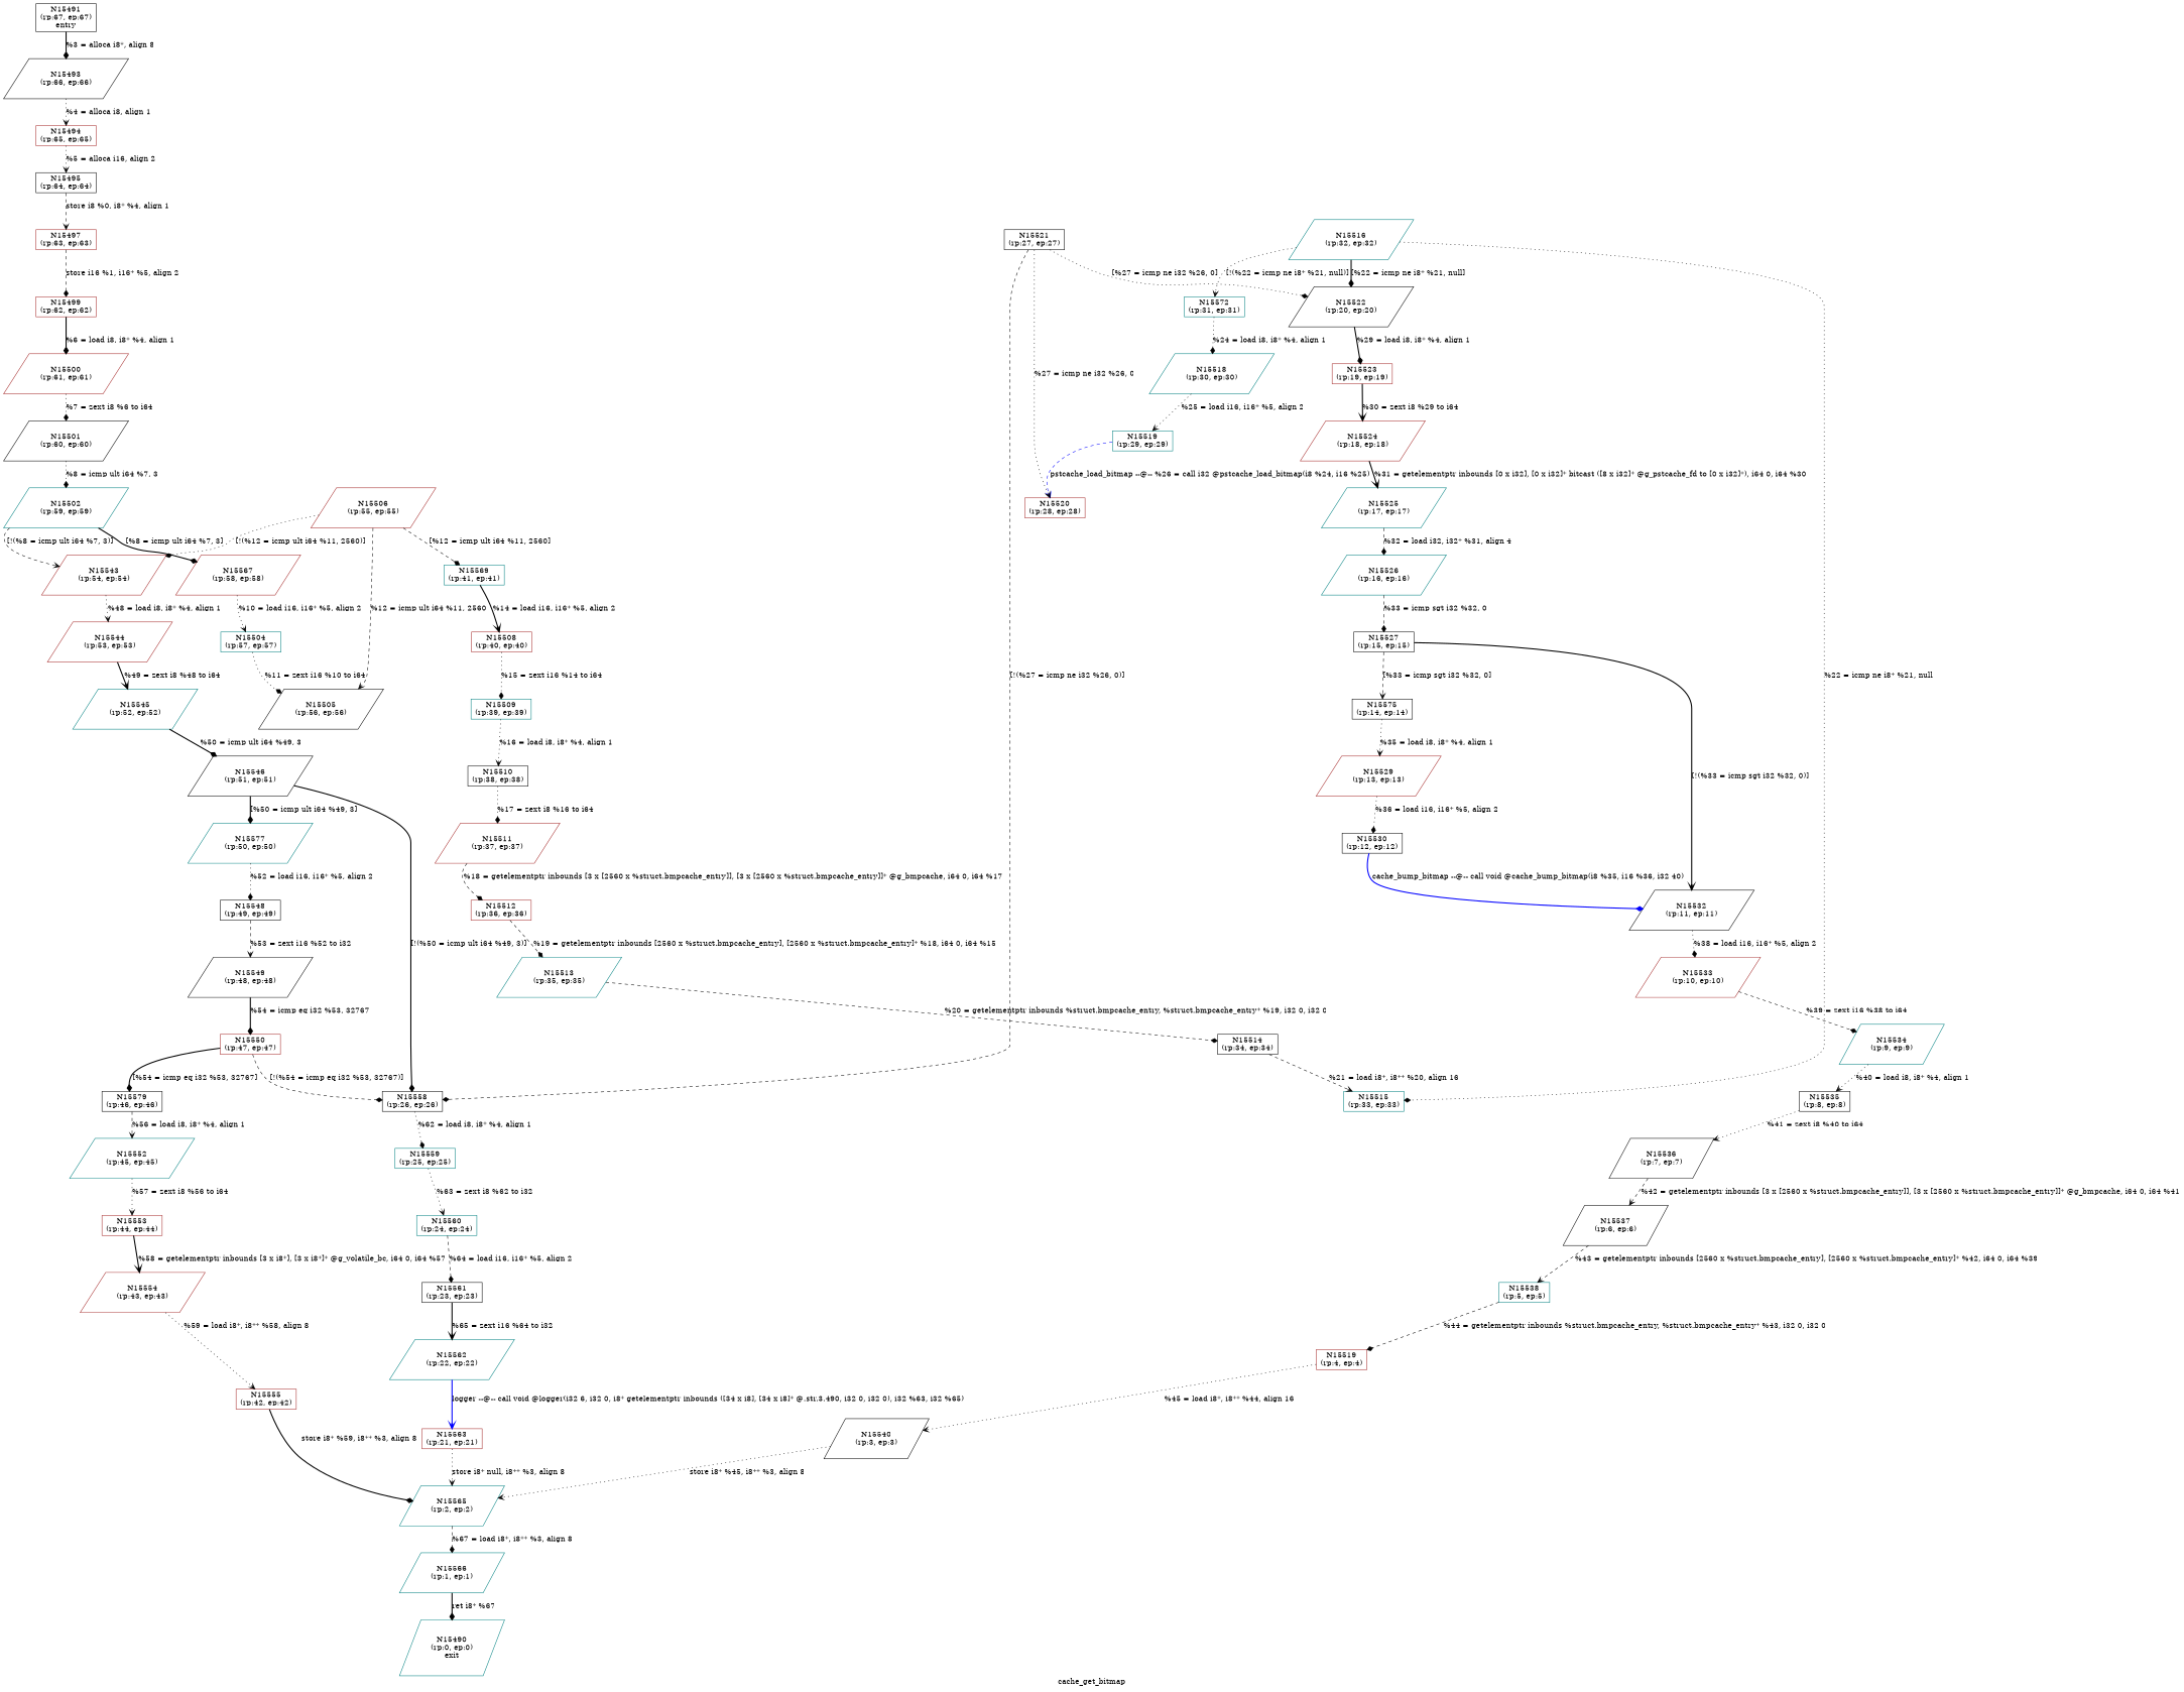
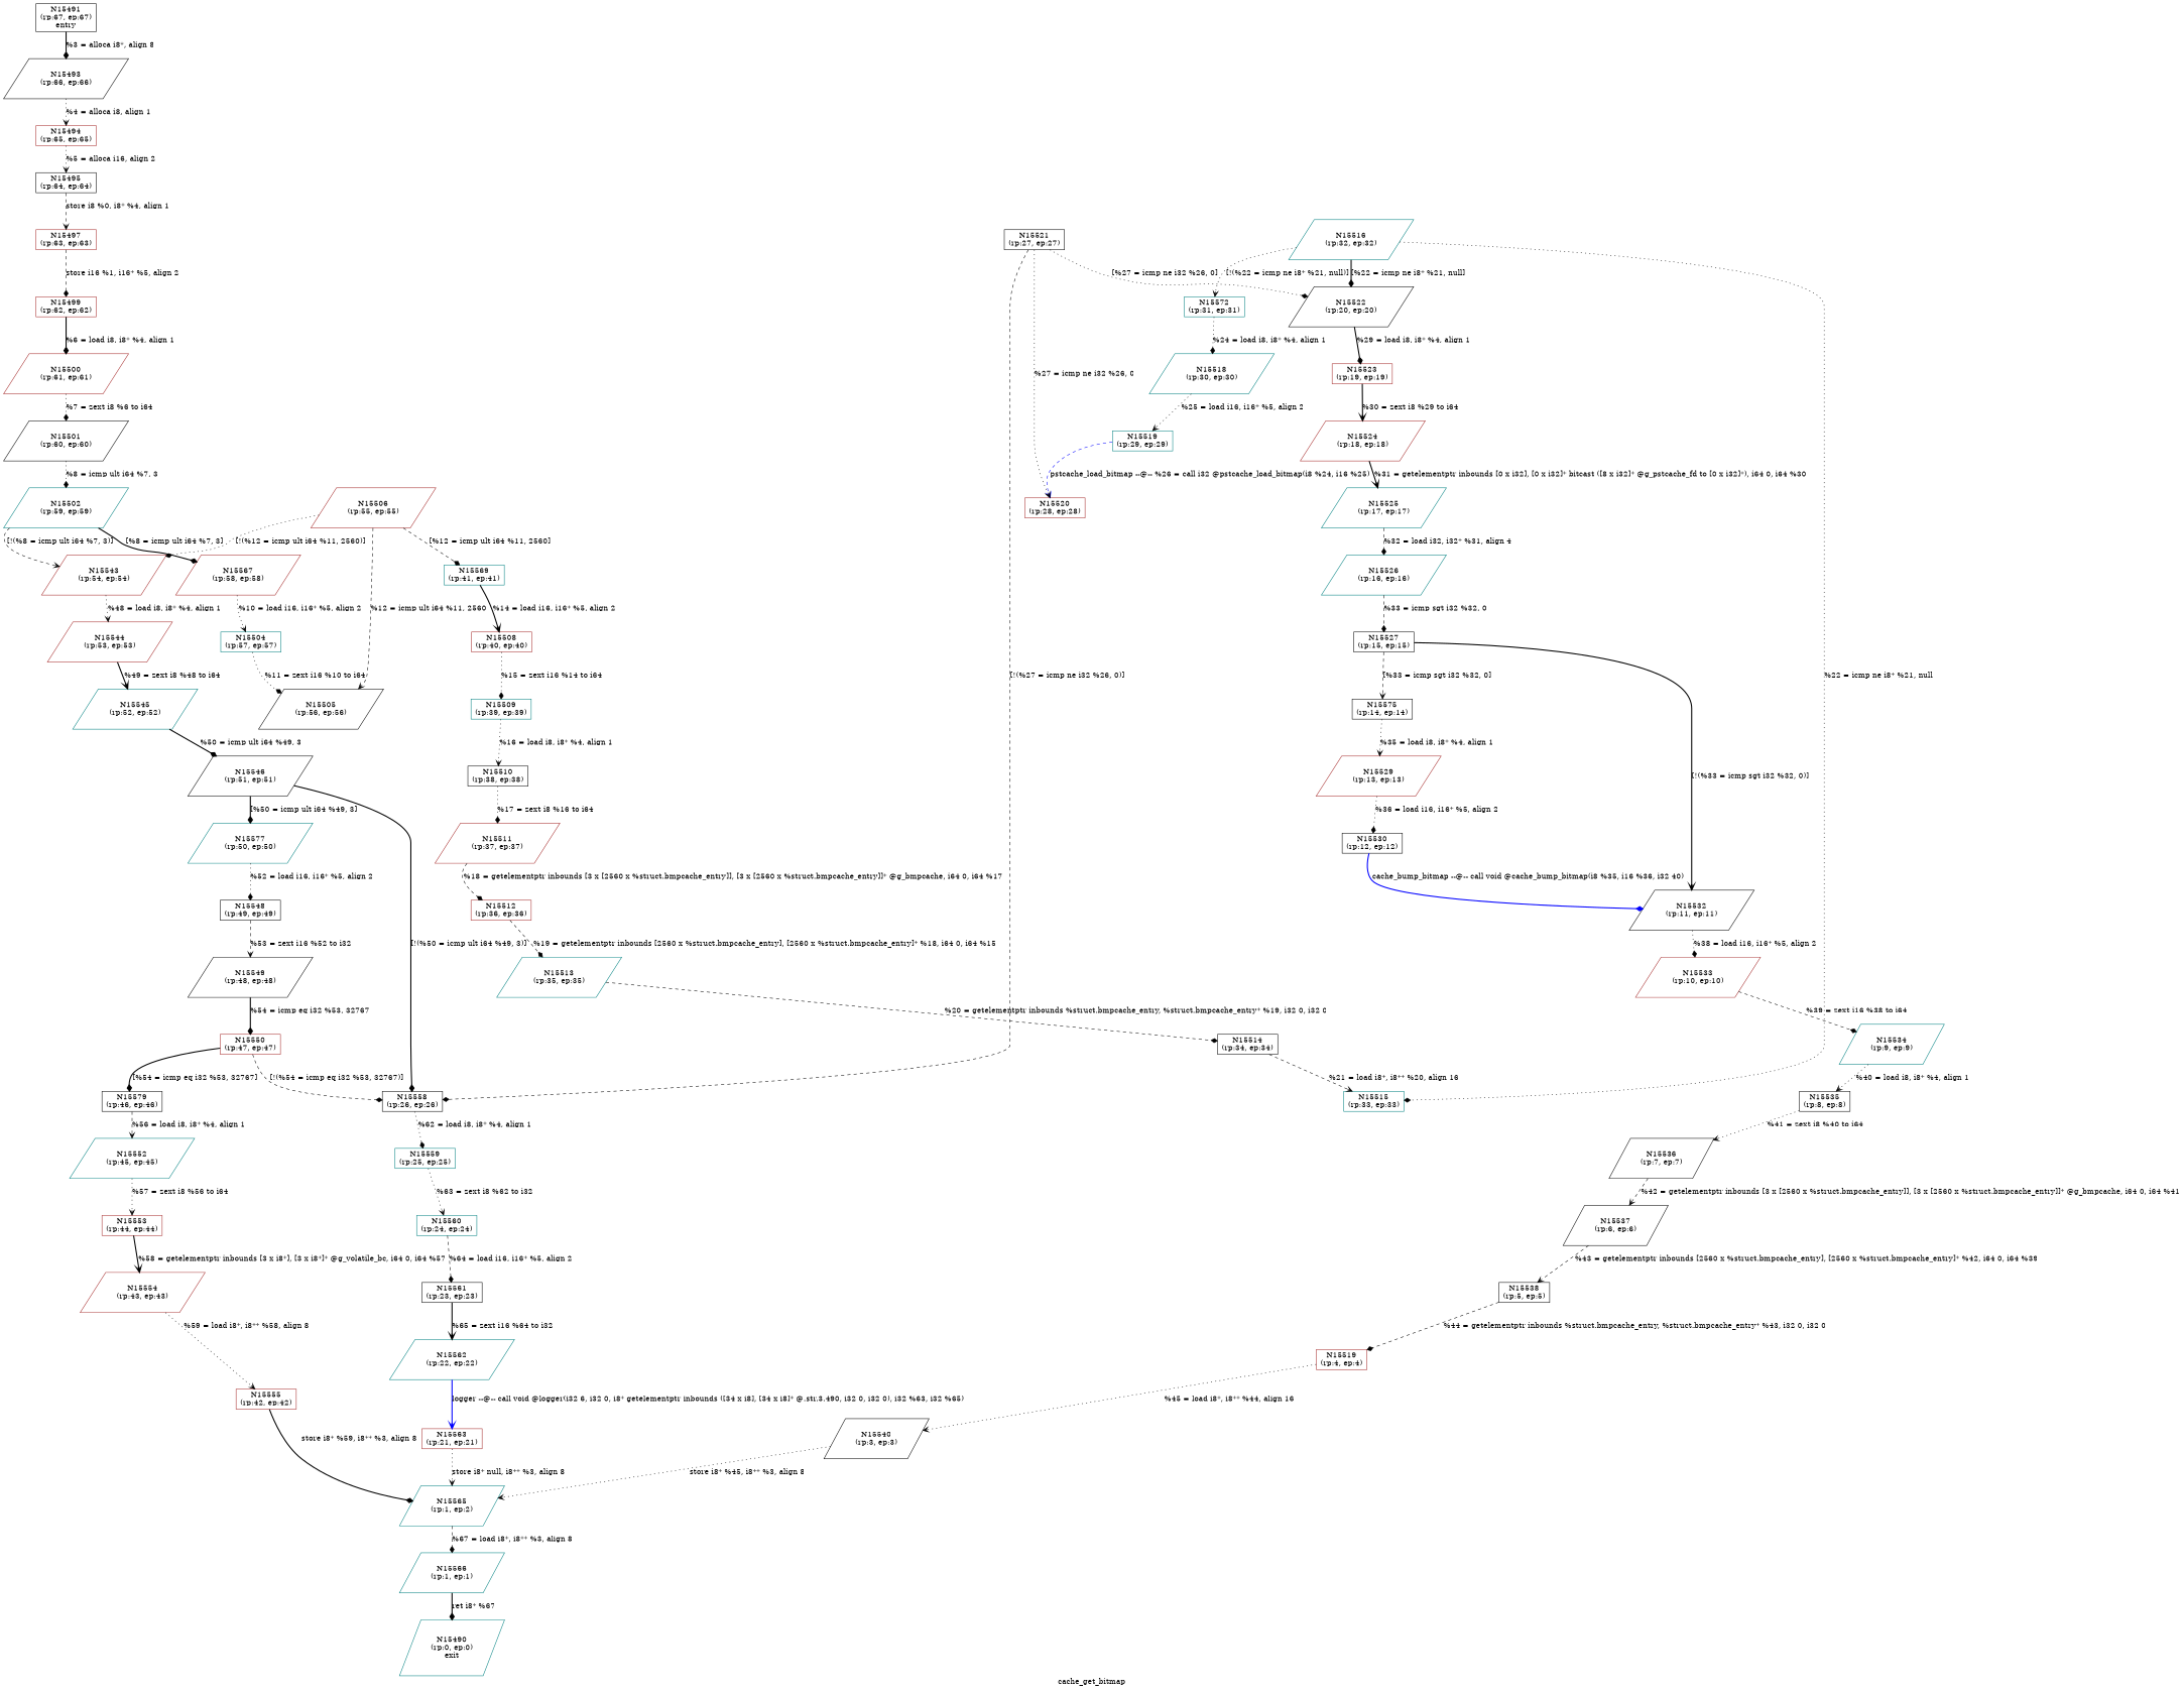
  digraph {
    label=cache_get_bitmap
    node [color=black shape=parallelogram]
    edge [arrowhead=diamond style=dotted]
    n1 [color=teal label="N15490\n(rp:0, ep:0)\nexit"]
    n2 [label="N15491\n(rp:67, ep:67)\nentry" shape=box]
    n3 [label="N15493\n(rp:66, ep:66)"]
    n4 [color=brown label="N15494\n(rp:65, ep:65)" shape=box]
    n5 [label="N15495\n(rp:64, ep:64)" shape=box]
    n6 [color=brown label="N15497\n(rp:63, ep:63)" shape=box]
    n7 [color=brown label="N15499\n(rp:62, ep:62)" shape=box]
    n8 [color=brown label="N15500\n(rp:61, ep:61)"]
    n9 [label="N15501\n(rp:60, ep:60)"]
    n10 [color=teal label="N15502\n(rp:59, ep:59)"]
    n11 [color=brown label="N15567\n(rp:58, ep:58)"]
    n12 [color=brown label="N15543\n(rp:54, ep:54)"]
    n13 [color=teal label="N15504\n(rp:57, ep:57)" shape=box]
    n14 [color=brown label="N15544\n(rp:53, ep:53)"]
    n15 [label="N15505\n(rp:56, ep:56)"]
    n16 [color=teal label="N15545\n(rp:52, ep:52)"]
    n17 [color=brown label="N15506\n(rp:55, ep:55)"]
    n18 [color=teal label="N15569\n(rp:41, ep:41)" shape=box]
    n19 [color=brown label="N15508\n(rp:40, ep:40)" shape=box]
    n20 [color=teal label="N15509\n(rp:39, ep:39)" shape=box]
    n21 [label="N15510\n(rp:38, ep:38)" shape=box]
    n22 [color=brown label="N15511\n(rp:37, ep:37)"]
    n23 [color=brown label="N15512\n(rp:36, ep:36)" shape=box]
    n24 [color=teal label="N15513\n(rp:35, ep:35)"]
    n25 [label="N15514\n(rp:34, ep:34)" shape=box]
    n26 [color=teal label="N15515\n(rp:33, ep:33)" shape=box]
    n27 [color=teal label="N15516\n(rp:32, ep:32)"]
    n28 [color=teal label="N15572\n(rp:31, ep:31)" shape=box]
    n29 [label="N15522\n(rp:20, ep:20)"]
    n30 [color=teal label="N15518\n(rp:30, ep:30)"]
    n31 [color=brown label="N15523\n(rp:19, ep:19)" shape=box]
    n32 [color=teal label="N15519\n(rp:29, ep:29)" shape=box]
    n33 [color=brown label="N15524\n(rp:18, ep:18)"]
    n34 [color=brown label="N15520\n(rp:28, ep:28)" shape=box]
    n35 [label="N15521\n(rp:27, ep:27)" shape=box]
    n36 [label="N15558\n(rp:26, ep:26)" shape=box]
    n37 [color=teal label="N15559\n(rp:25, ep:25)" shape=box]
    n38 [color=teal label="N15560\n(rp:24, ep:24)" shape=box]
    n39 [color=teal label="N15525\n(rp:17, ep:17)"]
    n40 [color=teal label="N15526\n(rp:16, ep:16)"]
    n41 [label="N15527\n(rp:15, ep:15)" shape=box]
    n42 [label="N15575\n(rp:14, ep:14)" shape=box]
    n43 [label="N15532\n(rp:11, ep:11)"]
    n44 [color=brown label="N15529\n(rp:13, ep:13)"]
    n45 [color=brown label="N15533\n(rp:10, ep:10)"]
    n46 [label="N15530\n(rp:12, ep:12)" shape=box]
    n47 [color=teal label="N15534\n(rp:9, ep:9)"]
    n48 [label="N15535\n(rp:8, ep:8)" shape=box]
    n49 [label="N15536\n(rp:7, ep:7)"]
    n50 [label="N15537\n(rp:6, ep:6)"]
-   n51 [color=teal label="N15538\n(rp:5, ep:5)" shape=box]
+   n51 [label="N15538\n(rp:5, ep:5)" shape=box]
    n52 [color=brown label="N15519\n(rp:4, ep:4)" shape=box]
    n53 [label="N15540\n(rp:3, ep:3)"]
-   n54 [color=teal label="N15565\n(rp:2, ep:2)"]
+   n54 [color=teal label="N15565\n(rp:1, ep:2)"]
    n55 [color=teal label="N15566\n(rp:1, ep:1)"]
    n56 [label="N15546\n(rp:51, ep:51)"]
    n57 [color=teal label="N15577\n(rp:50, ep:50)"]
    n58 [label="N15548\n(rp:49, ep:49)" shape=box]
    n59 [label="N15549\n(rp:48, ep:48)"]
    n60 [color=brown label="N15550\n(rp:47, ep:47)" shape=box]
    n61 [label="N15579\n(rp:46, ep:46)" shape=box]
    n62 [color=teal label="N15552\n(rp:45, ep:45)"]
    n63 [color=brown label="N15553\n(rp:44, ep:44)" shape=box]
    n64 [color=brown label="N15554\n(rp:43, ep:43)"]
    n65 [color=brown label="N15555\n(rp:42, ep:42)" shape=box]
    n66 [label="N15561\n(rp:23, ep:23)" shape=box]
    n67 [color=teal label="N15562\n(rp:22, ep:22)"]
    n68 [color=brown label="N15563\n(rp:21, ep:21)" shape=box]
    n2 -> n3 [label="%3 = alloca i8*, align 8" style=bold]
    n3 -> n4 [arrowhead=vee label="%4 = alloca i8, align 1"]
    n4 -> n5 [arrowhead=vee label="%5 = alloca i16, align 2"]
    n5 -> n6 [arrowhead=vee label="store i8 %0, i8* %4, align 1" style=dashed]
    n6 -> n7 [label="store i16 %1, i16* %5, align 2" style=dashed]
    n7 -> n8 [label="%6 = load i8, i8* %4, align 1" style=bold]
    n8 -> n9 [label="%7 = zext i8 %6 to i64"]
    n9 -> n10 [label="%8 = icmp ult i64 %7, 3"]
    n10 -> n11 [label="[%8 = icmp ult i64 %7, 3]" style=bold]
    n10 -> n12 [arrowhead=vee label="[!(%8 = icmp ult i64 %7, 3)]" style=dashed]
    n11 -> n13 [arrowhead=vee label="%10 = load i16, i16* %5, align 2"]
    n12 -> n14 [arrowhead=vee label="%48 = load i8, i8* %4, align 1"]
    n13 -> n15 [label="%11 = zext i16 %10 to i64"]
    n14 -> n16 [arrowhead=vee label="%49 = zext i8 %48 to i64" style=bold]
    n16 -> n56 [label="%50 = icmp ult i64 %49, 3" style=bold]
    n17 -> n12 [label="[!(%12 = icmp ult i64 %11, 2560)]"]
    n17 -> n15 [arrowhead=vee label="%12 = icmp ult i64 %11, 2560" style=dashed]
    n17 -> n18 [label="[%12 = icmp ult i64 %11, 2560]" style=dashed]
    n18 -> n19 [arrowhead=vee label="%14 = load i16, i16* %5, align 2" style=bold]
    n19 -> n20 [label="%15 = zext i16 %14 to i64"]
    n20 -> n21 [arrowhead=vee label="%16 = load i8, i8* %4, align 1"]
    n21 -> n22 [label="%17 = zext i8 %16 to i64"]
    n22 -> n23 [label="%18 = getelementptr inbounds [3 x [2560 x %struct.bmpcache_entry]], [3 x [2560 x %struct.bmpcache_entry]]* @g_bmpcache, i64 0, i64 %17" style=dashed]
    n23 -> n24 [label="%19 = getelementptr inbounds [2560 x %struct.bmpcache_entry], [2560 x %struct.bmpcache_entry]* %18, i64 0, i64 %15" style=dashed]
    n24 -> n25 [label="%20 = getelementptr inbounds %struct.bmpcache_entry, %struct.bmpcache_entry* %19, i32 0, i32 0" style=dashed]
    n25 -> n26 [arrowhead=vee label="%21 = load i8*, i8** %20, align 16" style=dashed]
    n27 -> n26 [label="%22 = icmp ne i8* %21, null"]
    n27 -> n28 [arrowhead=vee label="[!(%22 = icmp ne i8* %21, null)]"]
    n27 -> n29 [label="[%22 = icmp ne i8* %21, null]" style=bold]
    n28 -> n30 [label="%24 = load i8, i8* %4, align 1"]
    n29 -> n31 [label="%29 = load i8, i8* %4, align 1" style=bold]
    n30 -> n32 [arrowhead=vee label="%25 = load i16, i16* %5, align 2"]
    n31 -> n33 [arrowhead=vee label="%30 = zext i8 %29 to i64" style=bold]
    n32 -> n34 [arrowhead=vee color=blue label="pstcache_load_bitmap --@-- %26 = call i32 @pstcache_load_bitmap(i8 %24, i16 %25)" style=dashed]
    n33 -> n39 [arrowhead=vee label="%31 = getelementptr inbounds [0 x i32], [0 x i32]* bitcast ([8 x i32]* @g_pstcache_fd to [0 x i32]*), i64 0, i64 %30" style=bold]
    n35 -> n29 [label="[%27 = icmp ne i32 %26, 0]"]
    n35 -> n34 [arrowhead=vee label="%27 = icmp ne i32 %26, 0"]
    n35 -> n36 [label="[!(%27 = icmp ne i32 %26, 0)]" style=dashed]
    n36 -> n37 [label="%62 = load i8, i8* %4, align 1"]
    n37 -> n38 [arrowhead=vee label="%63 = zext i8 %62 to i32"]
    n38 -> n66 [label="%64 = load i16, i16* %5, align 2" style=dashed]
    n39 -> n40 [label="%32 = load i32, i32* %31, align 4" style=dashed]
    n40 -> n41 [label="%33 = icmp sgt i32 %32, 0" style=dashed]
    n41 -> n42 [arrowhead=vee label="[%33 = icmp sgt i32 %32, 0]" style=dashed]
    n41 -> n43 [arrowhead=vee label="[!(%33 = icmp sgt i32 %32, 0)]" style=bold]
    n42 -> n44 [arrowhead=vee label="%35 = load i8, i8* %4, align 1"]
    n43 -> n45 [label="%38 = load i16, i16* %5, align 2"]
    n44 -> n46 [label="%36 = load i16, i16* %5, align 2"]
    n45 -> n47 [label="%39 = zext i16 %38 to i64" style=dashed]
    n46 -> n43 [color=blue label="cache_bump_bitmap --@-- call void @cache_bump_bitmap(i8 %35, i16 %36, i32 40)" style=bold]
    n47 -> n48 [arrowhead=vee label="%40 = load i8, i8* %4, align 1"]
    n48 -> n49 [arrowhead=vee label="%41 = zext i8 %40 to i64"]
    n49 -> n50 [arrowhead=vee label="%42 = getelementptr inbounds [3 x [2560 x %struct.bmpcache_entry]], [3 x [2560 x %struct.bmpcache_entry]]* @g_bmpcache, i64 0, i64 %41" style=dashed]
    n50 -> n51 [arrowhead=vee label="%43 = getelementptr inbounds [2560 x %struct.bmpcache_entry], [2560 x %struct.bmpcache_entry]* %42, i64 0, i64 %39" style=dashed]
    n51 -> n52 [label="%44 = getelementptr inbounds %struct.bmpcache_entry, %struct.bmpcache_entry* %43, i32 0, i32 0" style=dashed]
    n52 -> n53 [arrowhead=vee label="%45 = load i8*, i8** %44, align 16"]
    n53 -> n54 [arrowhead=vee label="store i8* %45, i8** %3, align 8"]
    n54 -> n55 [label="%67 = load i8*, i8** %3, align 8" style=dashed]
    n55 -> n1 [label="ret i8* %67" style=bold]
    n56 -> n36 [label="[!(%50 = icmp ult i64 %49, 3)]" style=bold]
    n56 -> n57 [label="[%50 = icmp ult i64 %49, 3]" style=bold]
    n57 -> n58 [label="%52 = load i16, i16* %5, align 2"]
    n58 -> n59 [arrowhead=vee label="%53 = zext i16 %52 to i32" style=dashed]
    n59 -> n60 [label="%54 = icmp eq i32 %53, 32767" style=bold]
    n60 -> n36 [label="[!(%54 = icmp eq i32 %53, 32767)]" style=dashed]
    n60 -> n61 [label="[%54 = icmp eq i32 %53, 32767]" style=bold]
    n61 -> n62 [arrowhead=vee label="%56 = load i8, i8* %4, align 1" style=dashed]
    n62 -> n63 [arrowhead=vee label="%57 = zext i8 %56 to i64"]
    n63 -> n64 [arrowhead=vee label="%58 = getelementptr inbounds [3 x i8*], [3 x i8*]* @g_volatile_bc, i64 0, i64 %57" style=bold]
    n64 -> n65 [arrowhead=vee label="%59 = load i8*, i8** %58, align 8"]
    n65 -> n54 [label="store i8* %59, i8** %3, align 8" style=bold]
    n66 -> n67 [arrowhead=vee label="%65 = zext i16 %64 to i32" style=bold]
    n67 -> n68 [arrowhead=vee color=blue label="logger --@-- call void @logger(i32 6, i32 0, i8* getelementptr inbounds ([34 x i8], [34 x i8]* @.str.3.490, i32 0, i32 0), i32 %63, i32 %65)" style=bold]
    n68 -> n54 [arrowhead=vee label="store i8* null, i8** %3, align 8"]
  }
